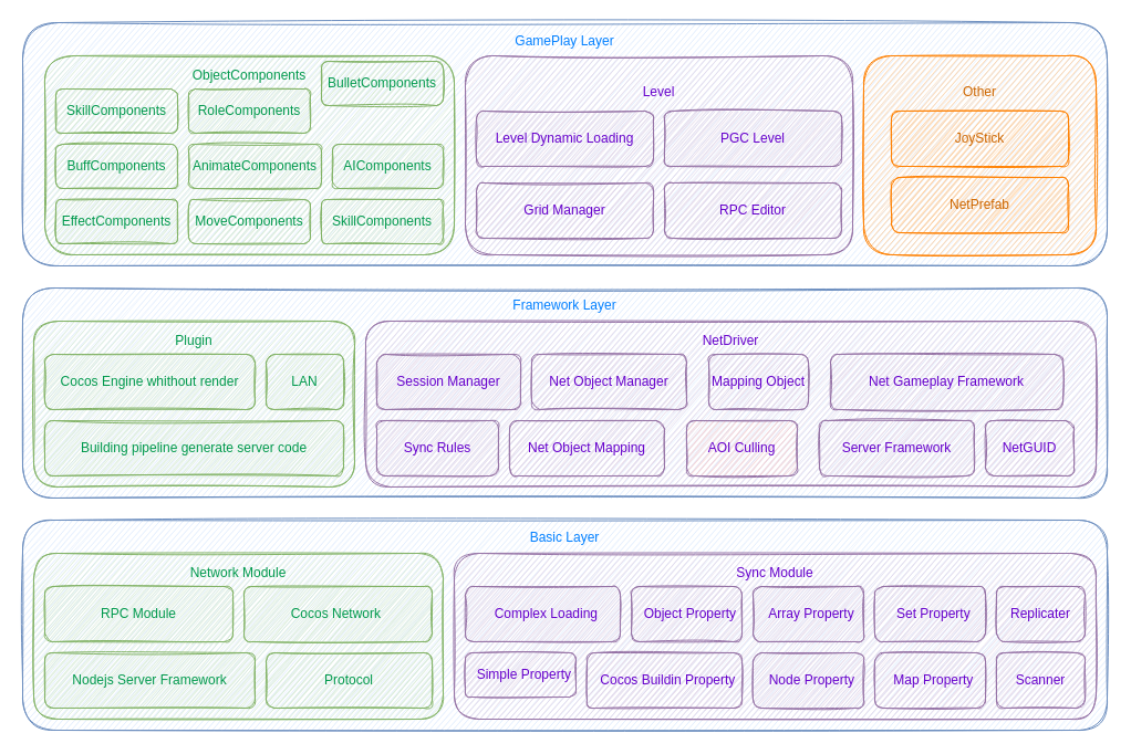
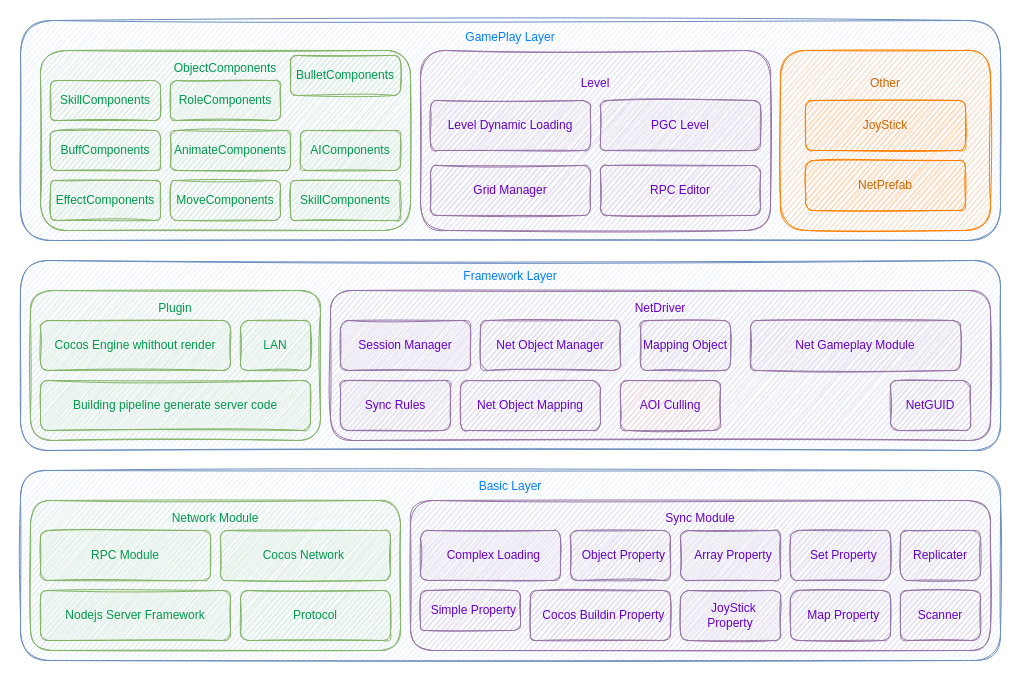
  <mxCell id="0" />
  <mxCell id="1" parent="0" />
  <mxCell id="2" value="&lt;font color=&quot;#007fff&quot;&gt;Basic Layer&lt;br&gt;&lt;br&gt;&lt;br&gt;&lt;br&gt;&lt;br&gt;&lt;br&gt;&lt;br&gt;&lt;br&gt;&lt;br&gt;&lt;br&gt;&lt;br&gt;&lt;br&gt;&lt;/font&gt;" style="rounded=1;whiteSpace=wrap;html=1;sketch=1;fillColor=#dae8fc;strokeColor=#6c8ebf;fontColor=#0000FF;" vertex="1" parent="1"><mxGeometry x="20" y="470" width="980" height="190" as="geometry" /></mxCell>
  <mxCell id="3" value="&lt;font color=&quot;#00994d&quot;&gt;Network Module&lt;br&gt;&lt;br&gt;&lt;br&gt;&lt;br&gt;&lt;br&gt;&lt;br&gt;&lt;br&gt;&lt;br&gt;&lt;br&gt;&lt;/font&gt;" style="rounded=1;whiteSpace=wrap;html=1;sketch=1;fillColor=#d5e8d4;strokeColor=#82b366;" vertex="1" parent="1"><mxGeometry x="30" y="500" width="370" height="150" as="geometry" /></mxCell>
  <mxCell id="4" value="&lt;font color=&quot;#00994d&quot;&gt;Nodejs Server Framework&lt;br&gt;&lt;/font&gt;" style="rounded=1;whiteSpace=wrap;html=1;sketch=1;fillColor=#d5e8d4;strokeColor=#82b366;" vertex="1" parent="1"><mxGeometry x="40" y="590" width="190" height="50" as="geometry" /></mxCell>
  <mxCell id="5" value="&lt;font color=&quot;#00994d&quot;&gt;Cocos Network&amp;nbsp;&lt;br&gt;&lt;/font&gt;" style="rounded=1;whiteSpace=wrap;html=1;sketch=1;fillColor=#d5e8d4;strokeColor=#82b366;" vertex="1" parent="1"><mxGeometry x="220" y="530" width="170" height="50" as="geometry" /></mxCell>
  <mxCell id="6" value="&lt;font&gt;Sync Module&lt;br&gt;&lt;br&gt;&lt;br&gt;&lt;br&gt;&lt;br&gt;&lt;br&gt;&lt;br&gt;&lt;br&gt;&lt;br&gt;&lt;/font&gt;" style="rounded=1;whiteSpace=wrap;html=1;sketch=1;fillColor=#e1d5e7;strokeColor=#9673a6;fontColor=#6600CC;" vertex="1" parent="1"><mxGeometry x="410" y="500" width="580" height="150" as="geometry" /></mxCell>
  <mxCell id="7" value="&lt;font&gt;&amp;nbsp; Simple Property&lt;br&gt;&lt;/font&gt;" style="rounded=1;whiteSpace=wrap;html=1;sketch=1;fillColor=#e1d5e7;strokeColor=#9673a6;fontColor=#6600CC;" vertex="1" parent="1"><mxGeometry x="420" y="590" width="100" height="40" as="geometry" /></mxCell>
  <mxCell id="8" value="&lt;font&gt;&amp;nbsp; Complex Loading&lt;br&gt;&lt;/font&gt;" style="rounded=1;whiteSpace=wrap;html=1;sketch=1;fillColor=#e1d5e7;strokeColor=#9673a6;fontColor=#6600CC;" vertex="1" parent="1"><mxGeometry x="420" y="530" width="140" height="50" as="geometry" /></mxCell>
  <mxCell id="9" value="&lt;font&gt;&amp;nbsp; Cocos Buildin Property&lt;br&gt;&lt;/font&gt;" style="rounded=1;whiteSpace=wrap;html=1;sketch=1;fillColor=#e1d5e7;strokeColor=#9673a6;fontColor=#6600CC;" vertex="1" parent="1"><mxGeometry x="530" y="590" width="140" height="50" as="geometry" /></mxCell>
  <mxCell id="10" value="&lt;font&gt;&amp;nbsp; Object Property&lt;br&gt;&lt;/font&gt;" style="rounded=1;whiteSpace=wrap;html=1;sketch=1;fillColor=#e1d5e7;strokeColor=#9673a6;fontColor=#6600CC;" vertex="1" parent="1"><mxGeometry x="570" y="530" width="100" height="50" as="geometry" /></mxCell>
  <mxCell id="11" value="&lt;font&gt;&amp;nbsp; Array Property&lt;br&gt;&lt;/font&gt;" style="rounded=1;whiteSpace=wrap;html=1;sketch=1;fillColor=#e1d5e7;strokeColor=#9673a6;fontColor=#6600CC;" vertex="1" parent="1"><mxGeometry x="680" y="530" width="100" height="50" as="geometry" /></mxCell>
- <mxCell id="12" value="&lt;font&gt;&amp;nbsp; Node Property&lt;br&gt;&lt;/font&gt;" style="rounded=1;whiteSpace=wrap;html=1;sketch=1;fillColor=#e1d5e7;strokeColor=#9673a6;fontColor=#6600CC;" vertex="1" parent="1"><mxGeometry x="680" y="590" width="100" height="50" as="geometry" /></mxCell>
+ <mxCell id="12" value="&lt;font&gt;&amp;nbsp; JoyStick Property&lt;br&gt;&lt;/font&gt;" style="rounded=1;whiteSpace=wrap;html=1;sketch=1;fillColor=#e1d5e7;strokeColor=#9673a6;fontColor=#6600CC;" vertex="1" parent="1"><mxGeometry x="680" y="590" width="100" height="50" as="geometry" /></mxCell>
  <mxCell id="13" value="&lt;font&gt;&amp;nbsp; Set Property&lt;br&gt;&lt;/font&gt;" style="rounded=1;whiteSpace=wrap;html=1;sketch=1;fillColor=#e1d5e7;strokeColor=#9673a6;fontColor=#6600CC;" vertex="1" parent="1"><mxGeometry x="790" y="530" width="100" height="50" as="geometry" /></mxCell>
  <mxCell id="14" value="&lt;font&gt;&amp;nbsp; Map Property&lt;br&gt;&lt;/font&gt;" style="rounded=1;whiteSpace=wrap;html=1;sketch=1;fillColor=#e1d5e7;strokeColor=#9673a6;fontColor=#6600CC;" vertex="1" parent="1"><mxGeometry x="790" y="590" width="100" height="50" as="geometry" /></mxCell>
  <mxCell id="15" value="&lt;font color=&quot;#007fff&quot;&gt;GamePlay Layer&lt;br&gt;&lt;br&gt;&lt;br&gt;&lt;br&gt;&lt;br&gt;&lt;br&gt;&lt;br&gt;&lt;br&gt;&lt;br&gt;&lt;br&gt;&lt;br&gt;&lt;br&gt;&lt;br&gt;&lt;br&gt;&lt;/font&gt;" style="rounded=1;whiteSpace=wrap;html=1;sketch=1;fillColor=#dae8fc;strokeColor=#6c8ebf;fontColor=#0000FF;" vertex="1" parent="1"><mxGeometry x="20" y="20" width="980" height="220" as="geometry" /></mxCell>
  <mxCell id="16" value="&lt;font color=&quot;#00994d&quot;&gt;ObjectComponents&lt;br&gt;&lt;br&gt;&lt;br&gt;&lt;br&gt;&lt;br&gt;&lt;br&gt;&lt;br&gt;&lt;br&gt;&lt;br&gt;&lt;br&gt;&lt;br&gt;&lt;/font&gt;" style="rounded=1;whiteSpace=wrap;html=1;sketch=1;fillColor=#d5e8d4;strokeColor=#82b366;" vertex="1" parent="1"><mxGeometry x="40" y="50" width="370" height="180" as="geometry" /></mxCell>
  <mxCell id="17" value="&lt;font color=&quot;#00994d&quot;&gt;SkillComponents&lt;br&gt;&lt;/font&gt;" style="rounded=1;whiteSpace=wrap;html=1;sketch=1;fillColor=#d5e8d4;strokeColor=#82b366;" vertex="1" parent="1"><mxGeometry x="50" y="80" width="110" height="40" as="geometry" /></mxCell>
  <mxCell id="18" value="&lt;font color=&quot;#00994d&quot;&gt;BuffComponents&lt;br&gt;&lt;/font&gt;" style="rounded=1;whiteSpace=wrap;html=1;sketch=1;fillColor=#d5e8d4;strokeColor=#82b366;" vertex="1" parent="1"><mxGeometry x="50" y="130" width="110" height="40" as="geometry" /></mxCell>
  <mxCell id="19" value="&lt;font color=&quot;#00994d&quot;&gt;RoleComponents&lt;br&gt;&lt;/font&gt;" style="rounded=1;whiteSpace=wrap;html=1;sketch=1;fillColor=#d5e8d4;strokeColor=#82b366;" vertex="1" parent="1"><mxGeometry x="170" y="80" width="110" height="40" as="geometry" /></mxCell>
  <mxCell id="20" value="&lt;font color=&quot;#00994d&quot;&gt;RPC Module&lt;br&gt;&lt;/font&gt;" style="rounded=1;whiteSpace=wrap;html=1;sketch=1;fillColor=#d5e8d4;strokeColor=#82b366;" vertex="1" parent="1"><mxGeometry x="40" y="530" width="170" height="50" as="geometry" /></mxCell>
  <mxCell id="21" value="&lt;font color=&quot;#00994d&quot;&gt;Protocol&lt;br&gt;&lt;/font&gt;" style="rounded=1;whiteSpace=wrap;html=1;sketch=1;fillColor=#d5e8d4;strokeColor=#82b366;" vertex="1" parent="1"><mxGeometry x="240" y="590" width="150" height="50" as="geometry" /></mxCell>
  <mxCell id="22" value="&lt;font&gt;Replicater&lt;br&gt;&lt;/font&gt;" style="rounded=1;whiteSpace=wrap;html=1;sketch=1;fillColor=#e1d5e7;strokeColor=#9673a6;fontColor=#6600CC;" vertex="1" parent="1"><mxGeometry x="900" y="530" width="80" height="50" as="geometry" /></mxCell>
  <mxCell id="23" value="&lt;font&gt;Scanner&lt;br&gt;&lt;/font&gt;" style="rounded=1;whiteSpace=wrap;html=1;sketch=1;fillColor=#e1d5e7;strokeColor=#9673a6;fontColor=#6600CC;" vertex="1" parent="1"><mxGeometry x="900" y="590" width="80" height="50" as="geometry" /></mxCell>
  <mxCell id="24" value="&lt;font color=&quot;#007fff&quot;&gt;Framework Layer&lt;br&gt;&lt;br&gt;&lt;br&gt;&lt;br&gt;&lt;br&gt;&lt;br&gt;&lt;br&gt;&lt;br&gt;&lt;br&gt;&lt;br&gt;&lt;br&gt;&lt;br&gt;&lt;/font&gt;" style="rounded=1;whiteSpace=wrap;html=1;sketch=1;fillColor=#dae8fc;strokeColor=#6c8ebf;fontColor=#0000FF;" vertex="1" parent="1"><mxGeometry x="20" y="260" width="980" height="190" as="geometry" /></mxCell>
  <mxCell id="25" value="&lt;font color=&quot;#00994d&quot;&gt;Plugin&lt;br&gt;&lt;br&gt;&lt;br&gt;&lt;br&gt;&lt;br&gt;&lt;br&gt;&lt;br&gt;&lt;br&gt;&lt;br&gt;&lt;/font&gt;" style="rounded=1;whiteSpace=wrap;html=1;sketch=1;fillColor=#d5e8d4;strokeColor=#82b366;" vertex="1" parent="1"><mxGeometry x="30" y="290" width="290" height="150" as="geometry" /></mxCell>
  <mxCell id="26" value="&lt;font color=&quot;#00994d&quot;&gt;Cocos Engine whithout render&lt;br&gt;&lt;/font&gt;" style="rounded=1;whiteSpace=wrap;html=1;sketch=1;fillColor=#d5e8d4;strokeColor=#82b366;" vertex="1" parent="1"><mxGeometry x="40" y="320" width="190" height="50" as="geometry" /></mxCell>
  <mxCell id="27" value="&lt;font color=&quot;#00994d&quot;&gt;LAN&lt;br&gt;&lt;/font&gt;" style="rounded=1;whiteSpace=wrap;html=1;sketch=1;fillColor=#d5e8d4;strokeColor=#82b366;" vertex="1" parent="1"><mxGeometry x="240" y="320" width="70" height="50" as="geometry" /></mxCell>
  <mxCell id="28" value="&lt;font&gt;NetDriver&lt;br&gt;&lt;br&gt;&lt;br&gt;&lt;br&gt;&lt;br&gt;&lt;br&gt;&lt;br&gt;&lt;br&gt;&lt;br&gt;&lt;/font&gt;" style="rounded=1;whiteSpace=wrap;html=1;sketch=1;fillColor=#e1d5e7;strokeColor=#9673a6;fontColor=#6600CC;" vertex="1" parent="1"><mxGeometry x="330" y="290" width="660" height="150" as="geometry" /></mxCell>
  <mxCell id="29" value="&lt;font&gt;Session Manager&lt;br&gt;&lt;/font&gt;" style="rounded=1;whiteSpace=wrap;html=1;sketch=1;fillColor=#e1d5e7;strokeColor=#9673a6;fontColor=#6600CC;" vertex="1" parent="1"><mxGeometry x="340" y="320" width="130" height="50" as="geometry" /></mxCell>
  <mxCell id="30" value="&lt;font&gt;Net Object Manager&lt;br&gt;&lt;/font&gt;" style="rounded=1;whiteSpace=wrap;html=1;sketch=1;fillColor=#e1d5e7;strokeColor=#9673a6;fontColor=#6600CC;" vertex="1" parent="1"><mxGeometry x="480" y="320" width="140" height="50" as="geometry" /></mxCell>
  <mxCell id="31" value="&lt;font color=&quot;#00994d&quot;&gt;Building pipeline generate server code&lt;br&gt;&lt;/font&gt;" style="rounded=1;whiteSpace=wrap;html=1;sketch=1;fillColor=#d5e8d4;strokeColor=#82b366;" vertex="1" parent="1"><mxGeometry x="40" y="380" width="270" height="50" as="geometry" /></mxCell>
  <mxCell id="32" value="&lt;font color=&quot;#00994d&quot;&gt;AIComponents&lt;br&gt;&lt;/font&gt;" style="rounded=1;whiteSpace=wrap;html=1;sketch=1;fillColor=#d5e8d4;strokeColor=#82b366;" vertex="1" parent="1"><mxGeometry x="300" y="130" width="100" height="40" as="geometry" /></mxCell>
  <mxCell id="33" value="&lt;font color=&quot;#00994d&quot;&gt;BulletComponents&lt;br&gt;&lt;/font&gt;" style="rounded=1;whiteSpace=wrap;html=1;sketch=1;fillColor=#d5e8d4;strokeColor=#82b366;" vertex="1" parent="1"><mxGeometry x="290" y="55" width="110" height="40" as="geometry" /></mxCell>
  <mxCell id="34" value="&lt;font color=&quot;#00994d&quot;&gt;AnimateComponents&lt;br&gt;&lt;/font&gt;" style="rounded=1;whiteSpace=wrap;html=1;sketch=1;fillColor=#d5e8d4;strokeColor=#82b366;" vertex="1" parent="1"><mxGeometry x="170" y="130" width="120" height="40" as="geometry" /></mxCell>
  <mxCell id="35" value="&lt;font color=&quot;#00994d&quot;&gt;EffectComponents&lt;br&gt;&lt;/font&gt;" style="rounded=1;whiteSpace=wrap;html=1;sketch=1;fillColor=#d5e8d4;strokeColor=#82b366;" vertex="1" parent="1"><mxGeometry x="50" y="180" width="110" height="40" as="geometry" /></mxCell>
  <mxCell id="36" value="&lt;font color=&quot;#00994d&quot;&gt;MoveComponents&lt;br&gt;&lt;/font&gt;" style="rounded=1;whiteSpace=wrap;html=1;sketch=1;fillColor=#d5e8d4;strokeColor=#82b366;" vertex="1" parent="1"><mxGeometry x="170" y="180" width="110" height="40" as="geometry" /></mxCell>
  <mxCell id="37" value="&lt;font color=&quot;#00994d&quot;&gt;SkillComponents&lt;br&gt;&lt;/font&gt;" style="rounded=1;whiteSpace=wrap;html=1;sketch=1;fillColor=#d5e8d4;strokeColor=#82b366;" vertex="1" parent="1"><mxGeometry x="290" y="180" width="110" height="40" as="geometry" /></mxCell>
  <mxCell id="38" value="&lt;font&gt;NetGUID&lt;br&gt;&lt;/font&gt;" style="rounded=1;whiteSpace=wrap;html=1;sketch=1;fillColor=#e1d5e7;strokeColor=#9673a6;fontColor=#6600CC;" vertex="1" parent="1"><mxGeometry x="890" y="380" width="80" height="50" as="geometry" /></mxCell>
  <mxCell id="39" value="&lt;font&gt;Mapping Object&lt;br&gt;&lt;/font&gt;" style="rounded=1;whiteSpace=wrap;html=1;sketch=1;fillColor=#e1d5e7;strokeColor=#9673a6;fontColor=#6600CC;" vertex="1" parent="1"><mxGeometry x="640" y="320" width="90" height="50" as="geometry" /></mxCell>
  <mxCell id="40" value="&lt;font&gt;Sync Rules&lt;br&gt;&lt;/font&gt;" style="rounded=1;whiteSpace=wrap;html=1;sketch=1;fillColor=#e1d5e7;strokeColor=#9673a6;fontColor=#6600CC;" vertex="1" parent="1"><mxGeometry x="340" y="380" width="110" height="50" as="geometry" /></mxCell>
  <mxCell id="41" value="&lt;font&gt;Net Object Mapping&lt;br&gt;&lt;/font&gt;" style="rounded=1;whiteSpace=wrap;html=1;sketch=1;fillColor=#e1d5e7;strokeColor=#9673a6;fontColor=#6600CC;" vertex="1" parent="1"><mxGeometry x="460" y="380" width="140" height="50" as="geometry" /></mxCell>
  <mxCell id="42" value="&lt;font&gt;AOI Culling&lt;br&gt;&lt;/font&gt;" style="rounded=1;whiteSpace=wrap;html=1;sketch=1;fillColor=#f8cecc;strokeColor=#9673a6;fontColor=#6600CC;" vertex="1" parent="1"><mxGeometry x="620" y="380" width="100" height="50" as="geometry" /></mxCell>
- <mxCell id="43" value="&lt;font&gt;Server Framework&lt;br&gt;&lt;/font&gt;" style="rounded=1;whiteSpace=wrap;html=1;sketch=1;fillColor=#e1d5e7;strokeColor=#9673a6;fontColor=#6600CC;" vertex="1" parent="1"><mxGeometry x="740" y="380" width="140" height="50" as="geometry" /></mxCell>
- <mxCell id="44" value="&lt;font&gt;Net Gameplay Framework&lt;br&gt;&lt;/font&gt;" style="rounded=1;whiteSpace=wrap;html=1;sketch=1;fillColor=#e1d5e7;strokeColor=#9673a6;fontColor=#6600CC;" vertex="1" parent="1"><mxGeometry x="750" y="320" width="210" height="50" as="geometry" /></mxCell>
+ <mxCell id="44" value="&lt;font&gt;Net Gameplay Module&lt;br&gt;&lt;/font&gt;" style="rounded=1;whiteSpace=wrap;html=1;sketch=1;fillColor=#e1d5e7;strokeColor=#9673a6;fontColor=#6600CC;" vertex="1" parent="1"><mxGeometry x="750" y="320" width="210" height="50" as="geometry" /></mxCell>
  <mxCell id="45" value="&lt;font&gt;Level&lt;br&gt;&lt;br&gt;&lt;br&gt;&lt;br&gt;&lt;br&gt;&lt;br&gt;&lt;br&gt;&lt;br&gt;&lt;br&gt;&lt;/font&gt;" style="rounded=1;whiteSpace=wrap;html=1;sketch=1;fillColor=#e1d5e7;strokeColor=#9673a6;fontColor=#6600CC;" vertex="1" parent="1"><mxGeometry x="420" y="50" width="350" height="180" as="geometry" /></mxCell>
  <mxCell id="46" value="&lt;font&gt;Other&lt;br&gt;&lt;br&gt;&lt;br&gt;&lt;br&gt;&lt;br&gt;&lt;br&gt;&lt;br&gt;&lt;br&gt;&lt;br&gt;&lt;/font&gt;" style="rounded=1;whiteSpace=wrap;html=1;sketch=1;fillColor=#FFCC99;strokeColor=#FF8000;fontColor=#CC6600;fillStyle=auto;" vertex="1" parent="1"><mxGeometry x="780" y="50" width="210" height="180" as="geometry" /></mxCell>
  <mxCell id="47" value="&lt;font&gt;JoyStick&lt;br&gt;&lt;/font&gt;" style="rounded=1;whiteSpace=wrap;html=1;sketch=1;fillColor=#FFCC99;strokeColor=#FF8000;fontColor=#CC6600;fillStyle=auto;" vertex="1" parent="1"><mxGeometry x="805" y="100" width="160" height="50" as="geometry" /></mxCell>
  <mxCell id="48" value="&lt;font&gt;NetPrefab&lt;br&gt;&lt;/font&gt;" style="rounded=1;whiteSpace=wrap;html=1;sketch=1;fillColor=#FFCC99;strokeColor=#FF8000;fontColor=#CC6600;fillStyle=auto;" vertex="1" parent="1"><mxGeometry x="805" y="160" width="160" height="50" as="geometry" /></mxCell>
  <mxCell id="49" value="&lt;font&gt;Level Dynamic Loading&lt;br&gt;&lt;/font&gt;" style="rounded=1;whiteSpace=wrap;html=1;sketch=1;fillColor=#e1d5e7;strokeColor=#9673a6;fontColor=#6600CC;" vertex="1" parent="1"><mxGeometry x="430" y="100" width="160" height="50" as="geometry" /></mxCell>
  <mxCell id="50" value="&lt;font&gt;PGC Level&lt;br&gt;&lt;/font&gt;" style="rounded=1;whiteSpace=wrap;html=1;sketch=1;fillColor=#e1d5e7;strokeColor=#9673a6;fontColor=#6600CC;" vertex="1" parent="1"><mxGeometry x="600" y="100" width="160" height="50" as="geometry" /></mxCell>
  <mxCell id="51" value="&lt;font&gt;Grid Manager&lt;br&gt;&lt;/font&gt;" style="rounded=1;whiteSpace=wrap;html=1;sketch=1;fillColor=#e1d5e7;strokeColor=#9673a6;fontColor=#6600CC;" vertex="1" parent="1"><mxGeometry x="430" y="165" width="160" height="50" as="geometry" /></mxCell>
  <mxCell id="52" value="&lt;font&gt;RPC Editor&lt;br&gt;&lt;/font&gt;" style="rounded=1;whiteSpace=wrap;html=1;sketch=1;fillColor=#e1d5e7;strokeColor=#9673a6;fontColor=#6600CC;" vertex="1" parent="1"><mxGeometry x="600" y="165" width="160" height="50" as="geometry" /></mxCell>
